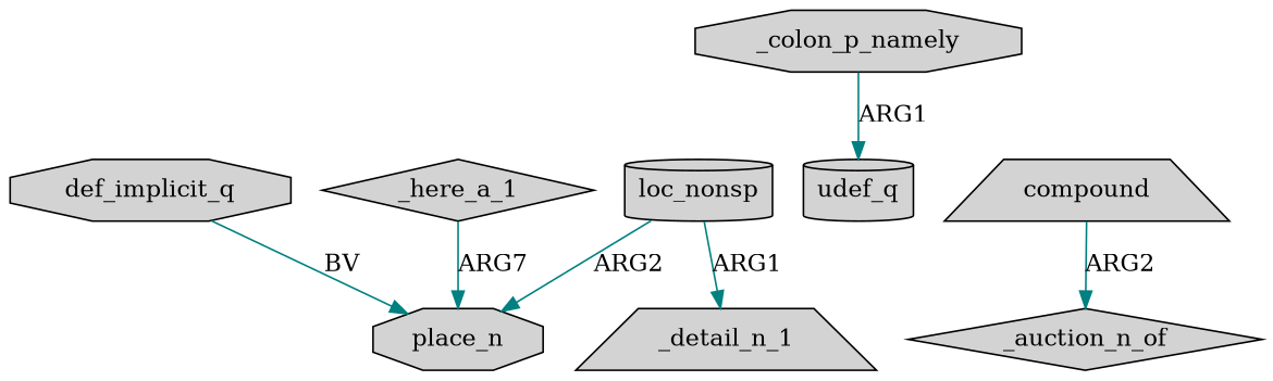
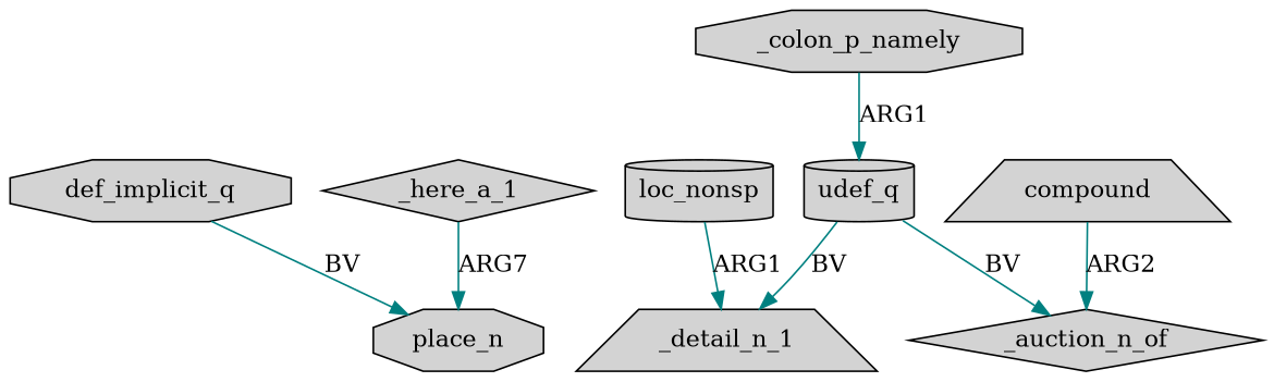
  digraph {
    node [shape=octagon style=filled]
    edge [color=teal]
    loc_nonsp [shape=cylinder]
    place_n
    _detail_n_1 [shape=trapezium]
    compound [shape=trapezium]
    _auction_n_of [shape=diamond]
    udef_q [shape=cylinder]
    def_implicit_q
    _here_a_1 [shape=diamond]
    _colon_p_namely
-   loc_nonsp -> place_n [label=ARG2]
    loc_nonsp -> _detail_n_1 [label=ARG1]
    compound -> _auction_n_of [label=ARG2]
+   udef_q -> _detail_n_1 [label=BV]
+   udef_q -> _auction_n_of [label=BV]
    def_implicit_q -> place_n [label=BV]
    _here_a_1 -> place_n [label=ARG7]
    _colon_p_namely -> udef_q [label=ARG1]
  }
